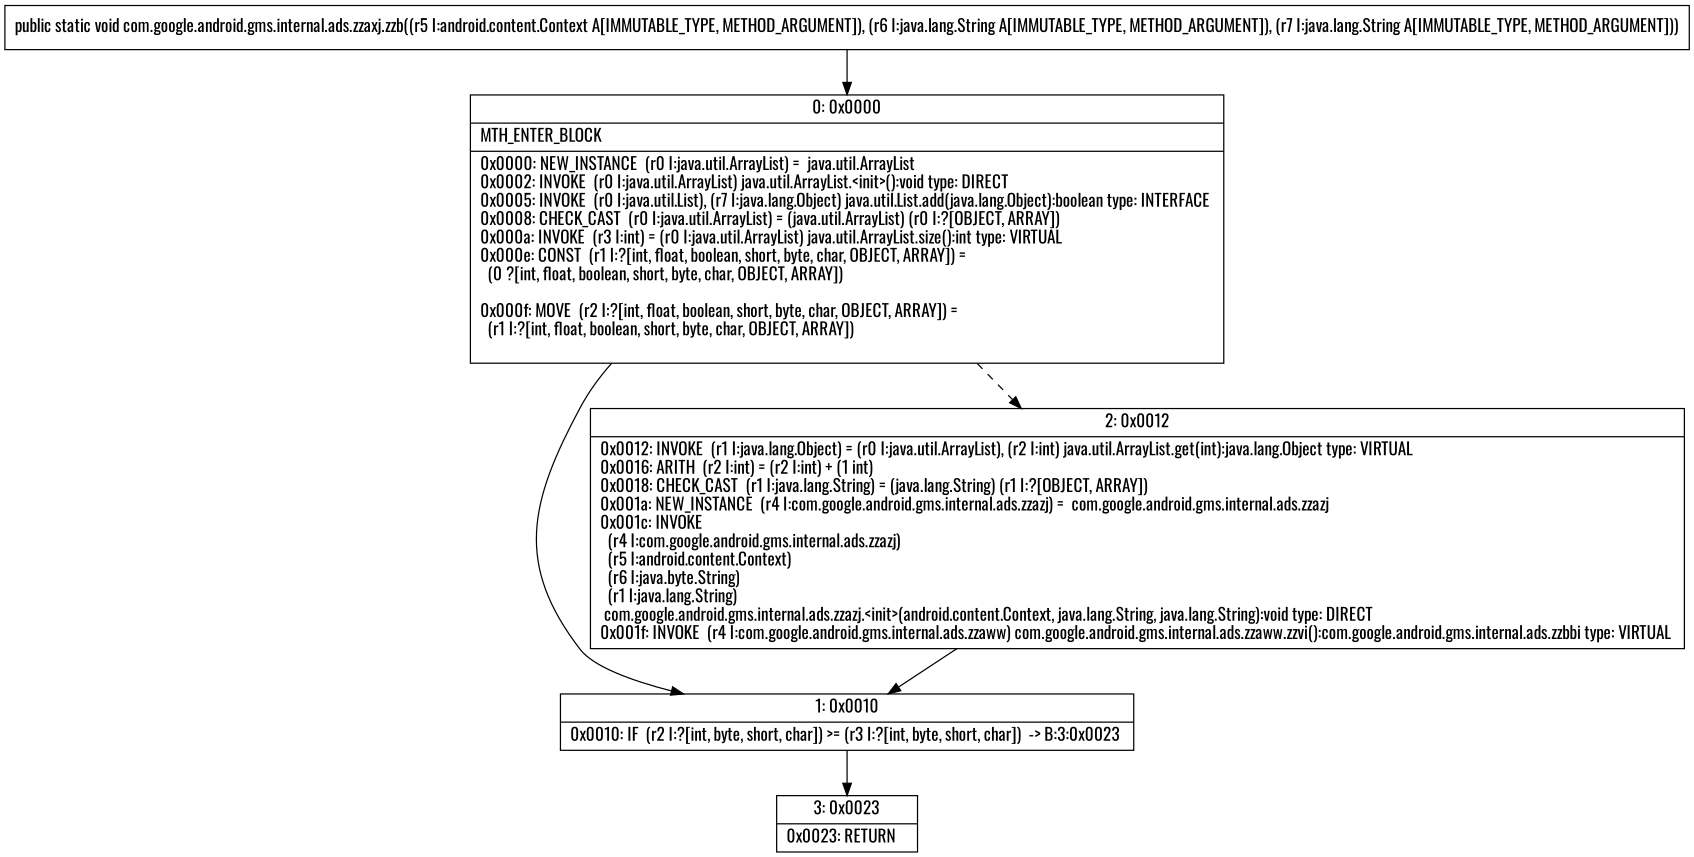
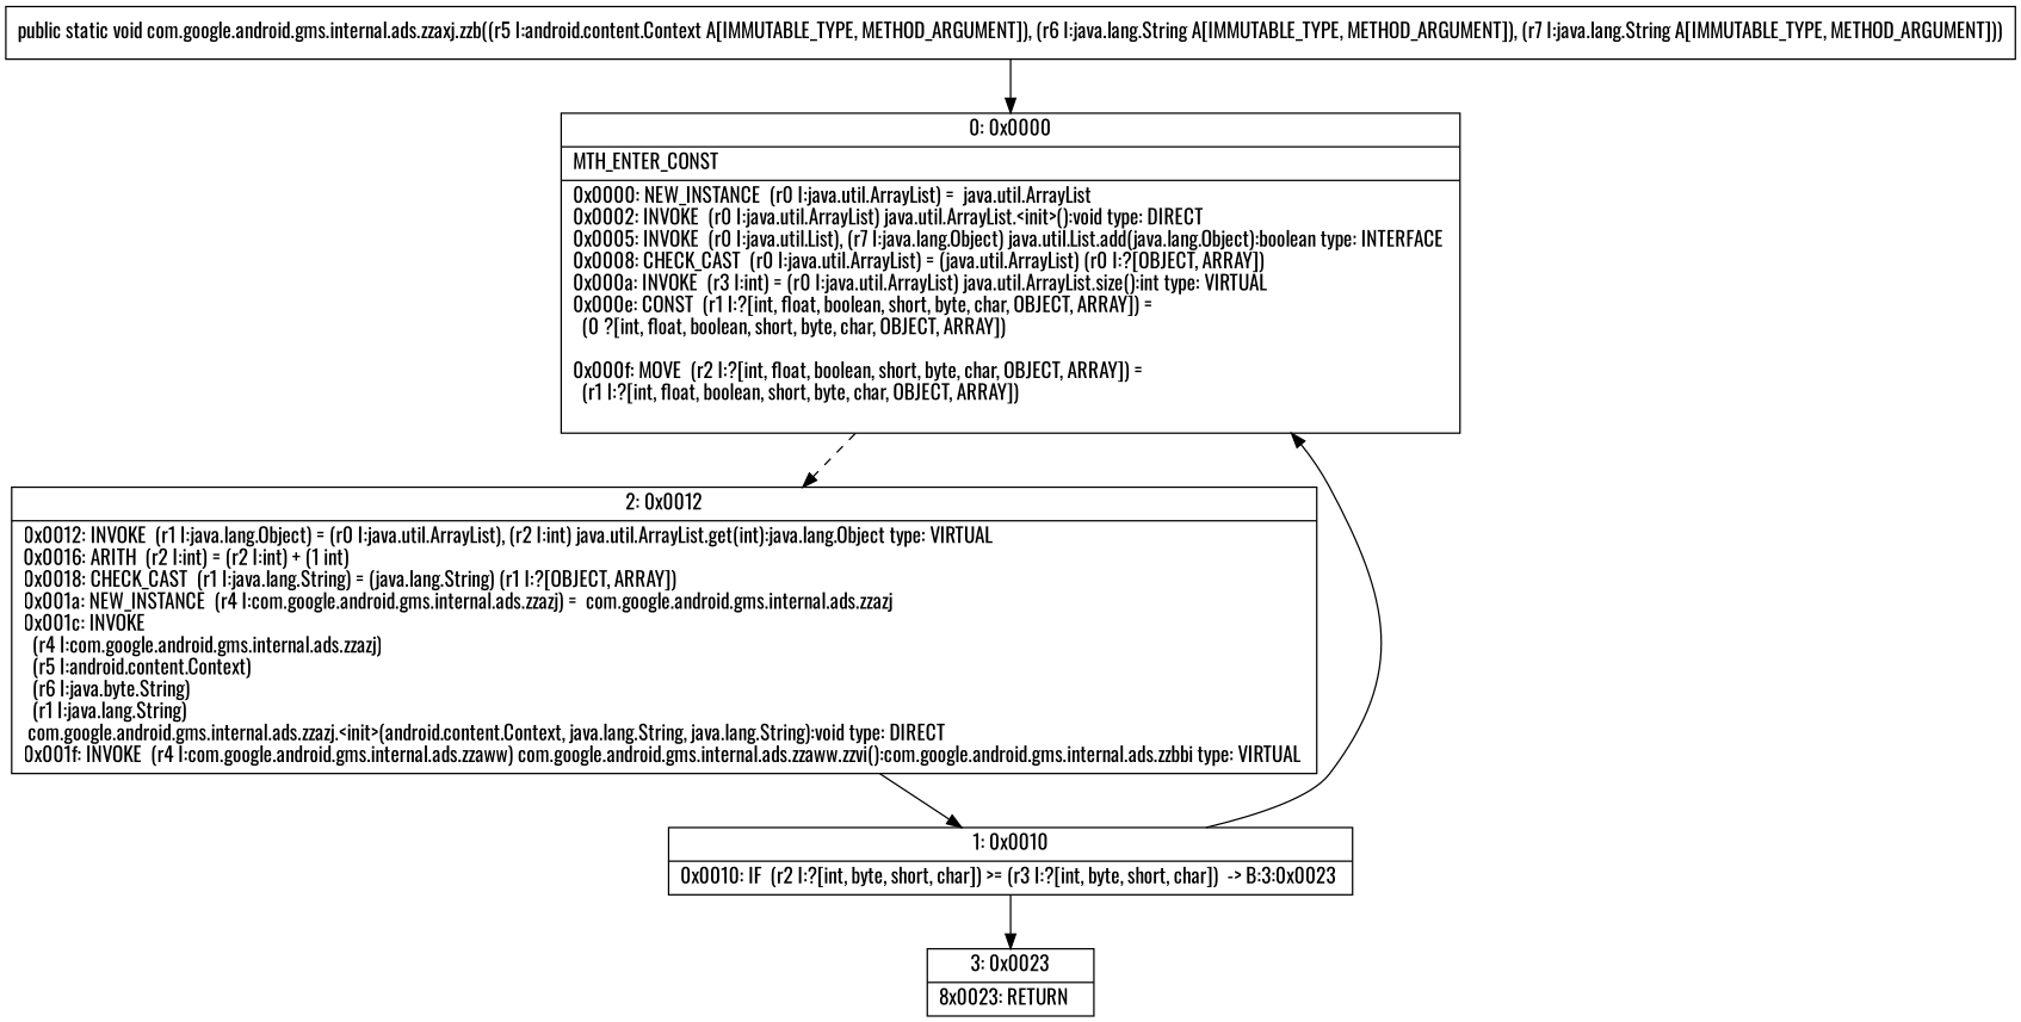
  digraph {
    fontname=Oswald
    node [fontname=Oswald shape=record]
    edge [fontname=Oswald]
-   n1 [label="{0\:\ 0x0000|MTH_ENTER_BLOCK\l|0x0000: NEW_INSTANCE  (r0 I:java.util.ArrayList) =  java.util.ArrayList \l0x0002: INVOKE  (r0 I:java.util.ArrayList) java.util.ArrayList.\<init\>():void type: DIRECT \l0x0005: INVOKE  (r0 I:java.util.List), (r7 I:java.lang.Object) java.util.List.add(java.lang.Object):boolean type: INTERFACE \l0x0008: CHECK_CAST  (r0 I:java.util.ArrayList) = (java.util.ArrayList) (r0 I:?[OBJECT, ARRAY]) \l0x000a: INVOKE  (r3 I:int) = (r0 I:java.util.ArrayList) java.util.ArrayList.size():int type: VIRTUAL \l0x000e: CONST  (r1 I:?[int, float, boolean, short, byte, char, OBJECT, ARRAY]) = \l  (0 ?[int, float, boolean, short, byte, char, OBJECT, ARRAY])\l \l0x000f: MOVE  (r2 I:?[int, float, boolean, short, byte, char, OBJECT, ARRAY]) = \l  (r1 I:?[int, float, boolean, short, byte, char, OBJECT, ARRAY])\l \l}"]
+   n1 [label="{0\:\ 0x0000|MTH_ENTER_CONST\l|0x0000: NEW_INSTANCE  (r0 I:java.util.ArrayList) =  java.util.ArrayList \l0x0002: INVOKE  (r0 I:java.util.ArrayList) java.util.ArrayList.\<init\>():void type: DIRECT \l0x0005: INVOKE  (r0 I:java.util.List), (r7 I:java.lang.Object) java.util.List.add(java.lang.Object):boolean type: INTERFACE \l0x0008: CHECK_CAST  (r0 I:java.util.ArrayList) = (java.util.ArrayList) (r0 I:?[OBJECT, ARRAY]) \l0x000a: INVOKE  (r3 I:int) = (r0 I:java.util.ArrayList) java.util.ArrayList.size():int type: VIRTUAL \l0x000e: CONST  (r1 I:?[int, float, boolean, short, byte, char, OBJECT, ARRAY]) = \l  (0 ?[int, float, boolean, short, byte, char, OBJECT, ARRAY])\l \l0x000f: MOVE  (r2 I:?[int, float, boolean, short, byte, char, OBJECT, ARRAY]) = \l  (r1 I:?[int, float, boolean, short, byte, char, OBJECT, ARRAY])\l \l}"]
    n2 [label="{1\:\ 0x0010|0x0010: IF  (r2 I:?[int, byte, short, char]) \>= (r3 I:?[int, byte, short, char])  \-\> B:3:0x0023 \l}"]
    n3 [label="{2\:\ 0x0012|0x0012: INVOKE  (r1 I:java.lang.Object) = (r0 I:java.util.ArrayList), (r2 I:int) java.util.ArrayList.get(int):java.lang.Object type: VIRTUAL \l0x0016: ARITH  (r2 I:int) = (r2 I:int) + (1 int) \l0x0018: CHECK_CAST  (r1 I:java.lang.String) = (java.lang.String) (r1 I:?[OBJECT, ARRAY]) \l0x001a: NEW_INSTANCE  (r4 I:com.google.android.gms.internal.ads.zzazj) =  com.google.android.gms.internal.ads.zzazj \l0x001c: INVOKE  \l  (r4 I:com.google.android.gms.internal.ads.zzazj)\l  (r5 I:android.content.Context)\l  (r6 I:java.byte.String)\l  (r1 I:java.lang.String)\l com.google.android.gms.internal.ads.zzazj.\<init\>(android.content.Context, java.lang.String, java.lang.String):void type: DIRECT \l0x001f: INVOKE  (r4 I:com.google.android.gms.internal.ads.zzaww) com.google.android.gms.internal.ads.zzaww.zzvi():com.google.android.gms.internal.ads.zzbbi type: VIRTUAL \l}"]
-   n4 [label="{3\:\ 0x0023|0x0023: RETURN   \l}"]
+   n4 [label="{3\:\ 0x0023|8x0023: RETURN   \l}"]
    n5 [label="{public static void com.google.android.gms.internal.ads.zzaxj.zzb((r5 I:android.content.Context A[IMMUTABLE_TYPE, METHOD_ARGUMENT]), (r6 I:java.lang.String A[IMMUTABLE_TYPE, METHOD_ARGUMENT]), (r7 I:java.lang.String A[IMMUTABLE_TYPE, METHOD_ARGUMENT])) }"]
-   n1 -> n2
+   n2 -> n1
    n1 -> n3 [style=dashed]
    n2 -> n4
    n3 -> n2
    n5 -> n1
  }
